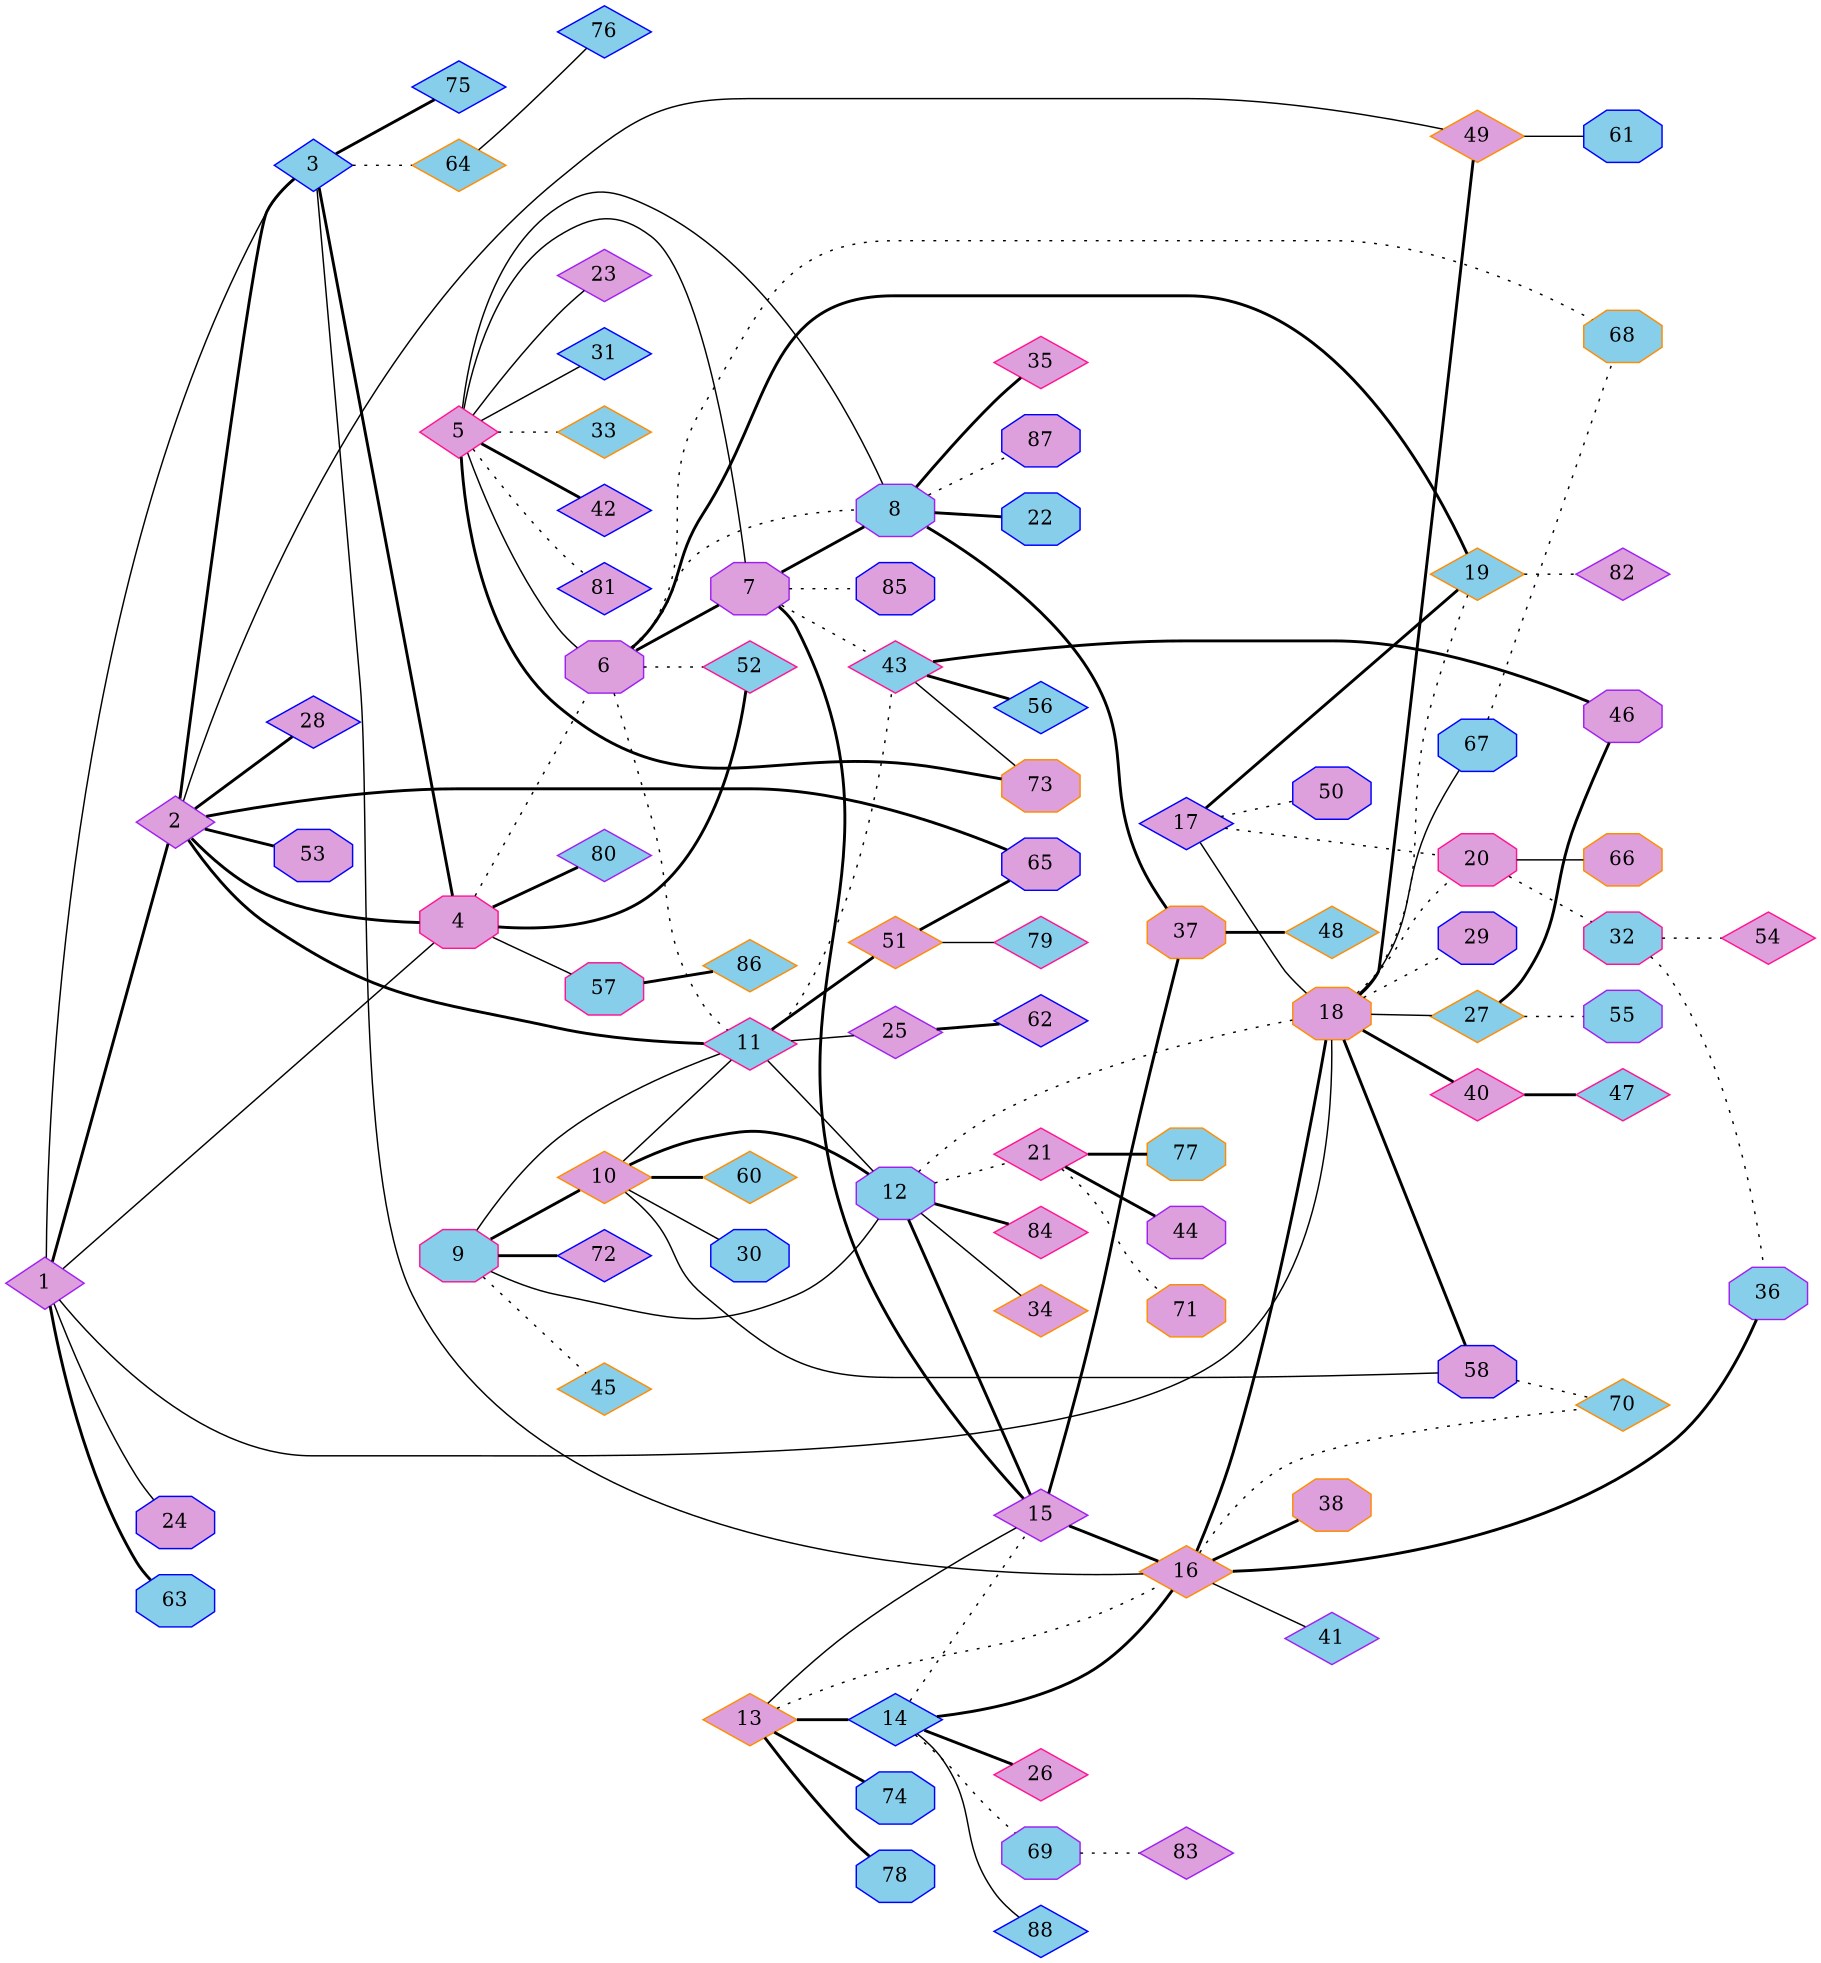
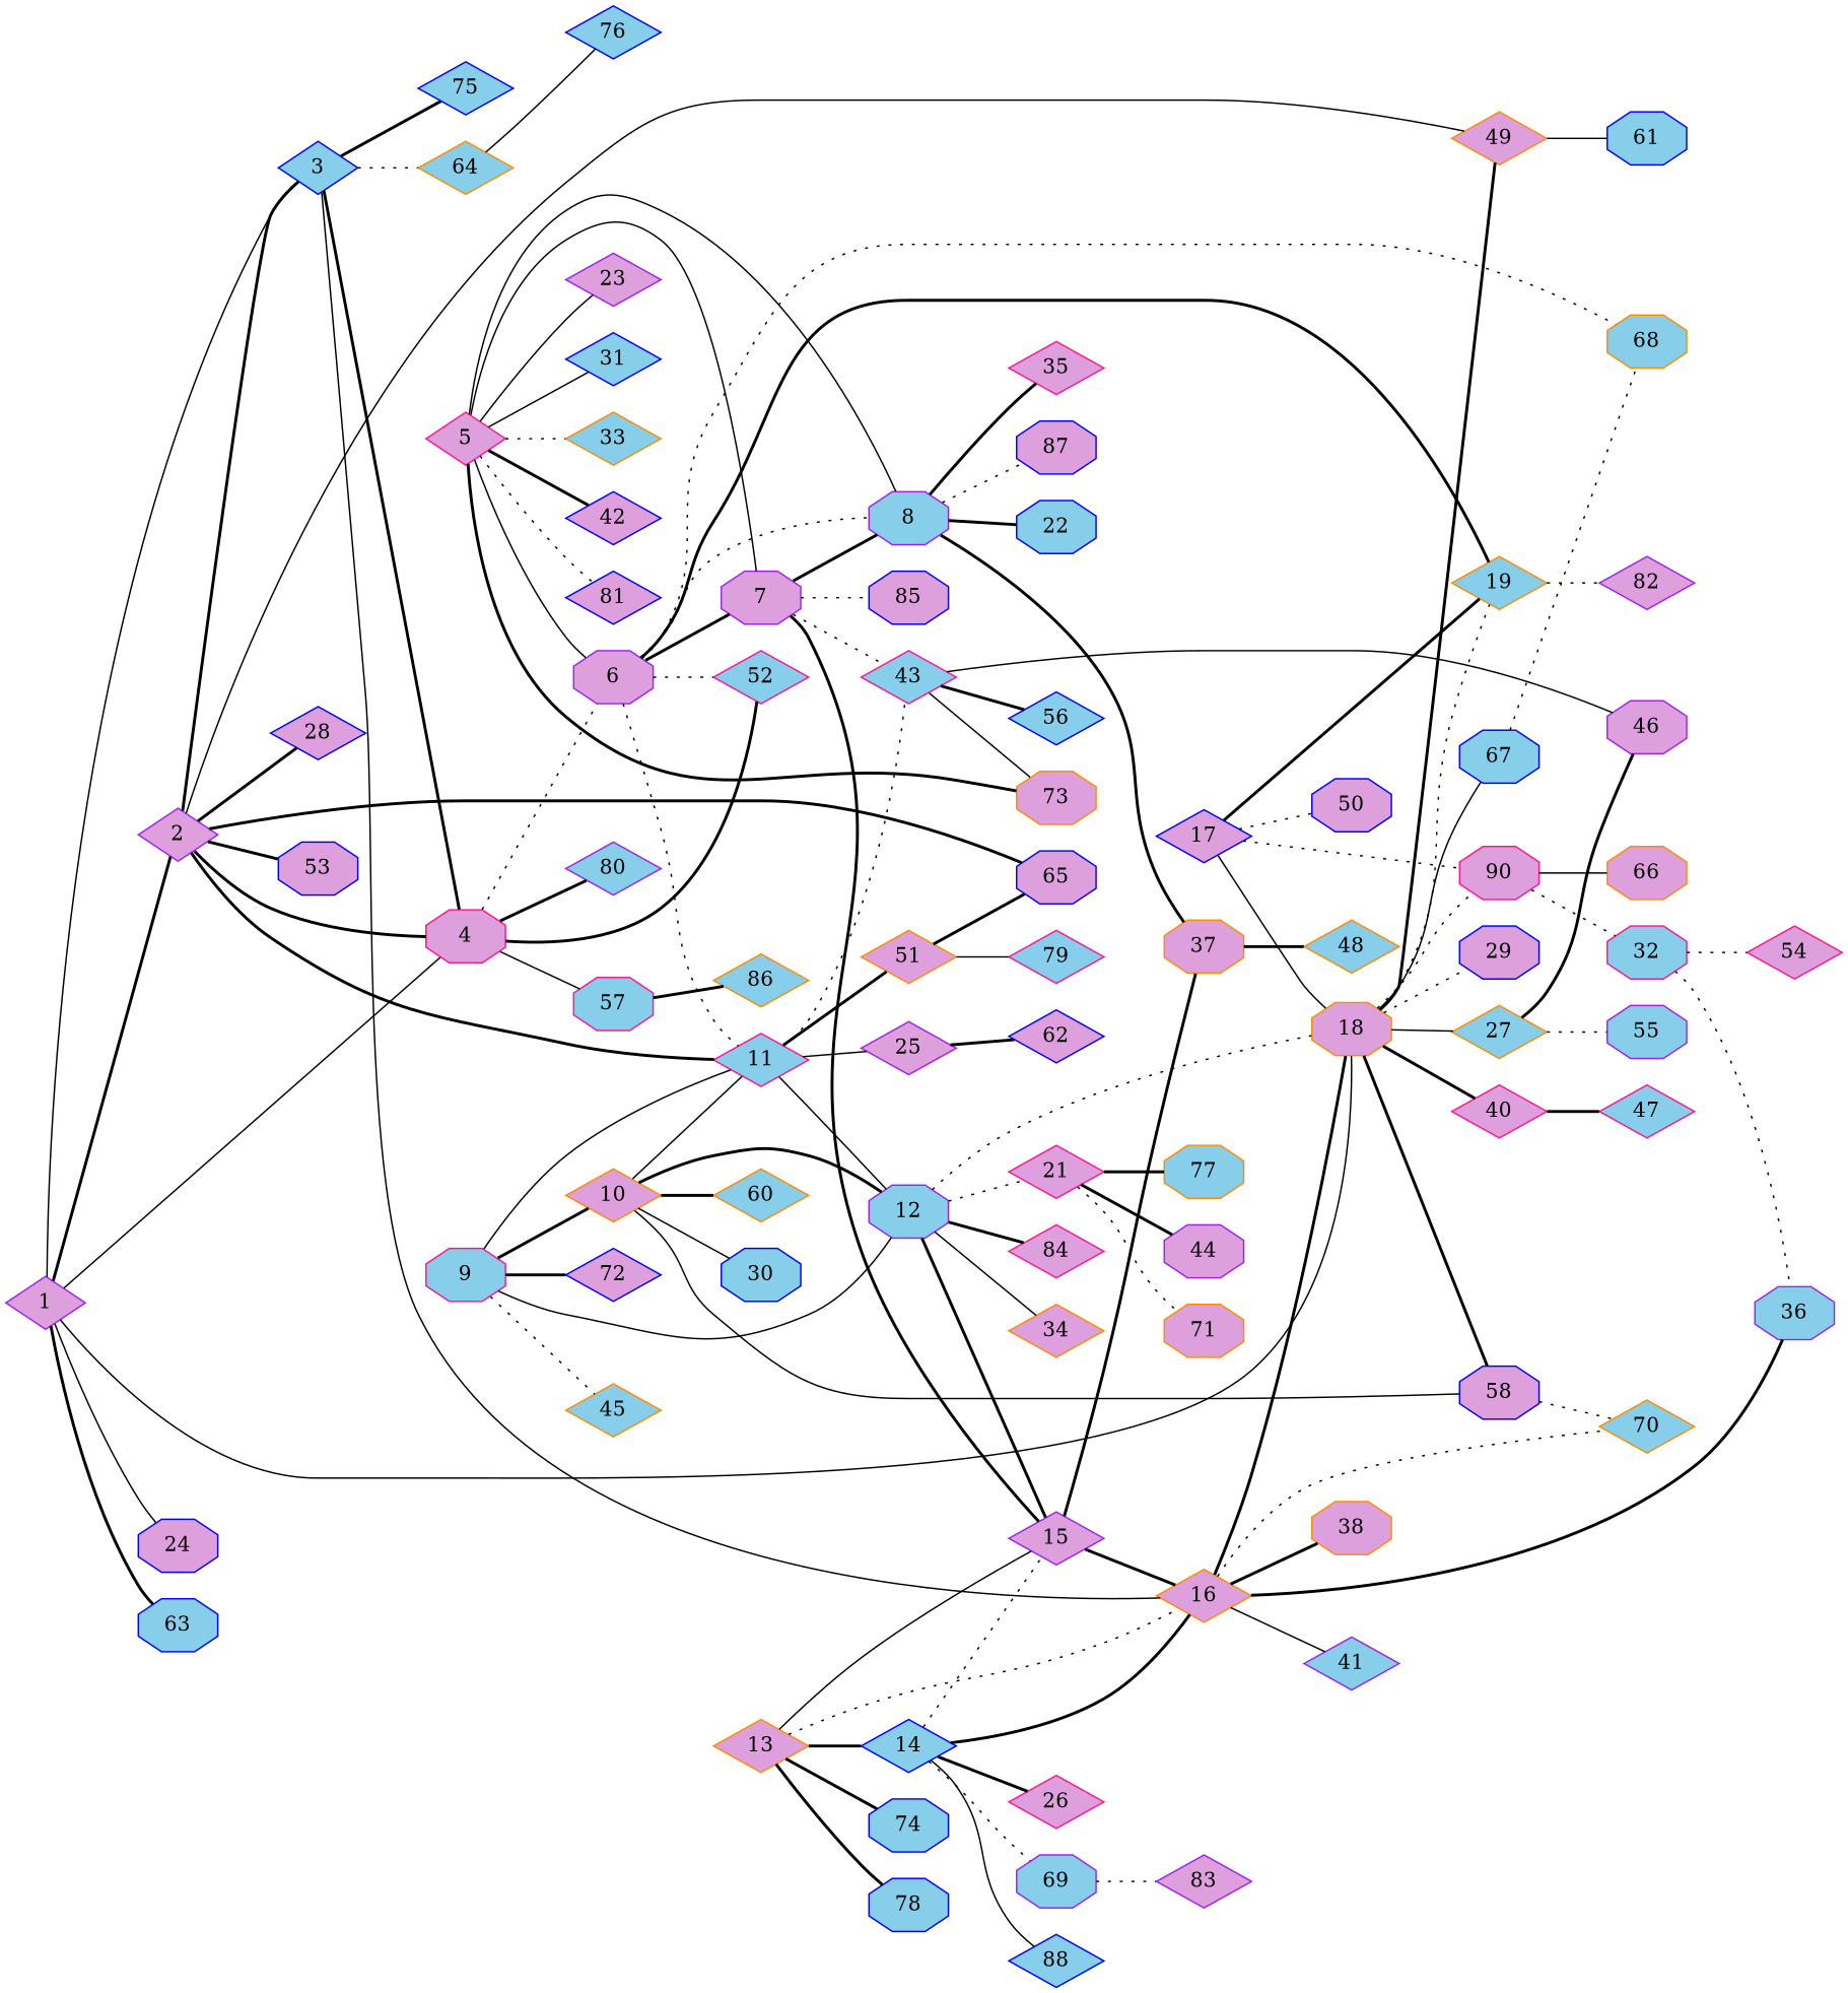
  graph {
    rankdir=LR
    node [color=blue fillcolor=plum shape=diamond style=filled]
    edge [style=bold]
    1 [color=purple]
    2 [color=purple]
    3 [fillcolor=skyblue]
    4 [color=deeppink shape=octagon]
    18 [color=darkorange shape=octagon]
    24 [shape=octagon]
    63 [fillcolor=skyblue shape=octagon]
    11 [color=deeppink fillcolor=skyblue]
    28
    49 [color=darkorange]
    53 [shape=octagon]
    65 [shape=octagon]
    16 [color=darkorange]
    64 [color=darkorange fillcolor=skyblue]
    75 [fillcolor=skyblue]
    6 [color=purple shape=octagon]
    52 [color=deeppink fillcolor=skyblue]
    57 [color=deeppink fillcolor=skyblue shape=octagon]
    80 [color=purple fillcolor=skyblue]
    19 [color=darkorange fillcolor=skyblue]
    58 [shape=octagon]
-   20 [color=deeppink shape=octagon]
+   20 [color=deeppink shape=octagon label=90]
    27 [color=darkorange fillcolor=skyblue]
    29 [shape=octagon]
    40 [color=deeppink]
    67 [fillcolor=skyblue shape=octagon]
    43 [color=deeppink fillcolor=skyblue]
    12 [color=purple fillcolor=skyblue shape=octagon]
    25 [color=purple]
    51 [color=darkorange]
    61 [fillcolor=skyblue shape=octagon]
    36 [color=purple fillcolor=skyblue shape=octagon]
    38 [color=darkorange shape=octagon]
    41 [color=purple fillcolor=skyblue]
    70 [color=darkorange fillcolor=skyblue]
    76 [fillcolor=skyblue]
    7 [color=purple shape=octagon]
    8 [color=purple fillcolor=skyblue shape=octagon]
    68 [color=darkorange fillcolor=skyblue shape=octagon]
    86 [color=darkorange fillcolor=skyblue]
    5 [color=deeppink]
    23 [color=purple]
    31 [fillcolor=skyblue]
    33 [color=darkorange fillcolor=skyblue]
    42
    73 [color=darkorange shape=octagon]
    81
    15 [color=purple]
    85 [shape=octagon]
    22 [fillcolor=skyblue shape=octagon]
    35 [color=deeppink]
    37 [color=darkorange shape=octagon]
    87 [shape=octagon]
    82 [color=purple]
    46 [color=purple shape=octagon]
    56 [fillcolor=skyblue]
    48 [color=darkorange fillcolor=skyblue]
    9 [color=deeppink fillcolor=skyblue shape=octagon]
    10 [color=darkorange]
    45 [color=darkorange fillcolor=skyblue]
    72
    30 [fillcolor=skyblue shape=octagon]
    60 [color=darkorange fillcolor=skyblue]
    21 [color=deeppink]
    34 [color=darkorange]
    84 [color=deeppink]
    62
    79 [color=deeppink fillcolor=skyblue]
    44 [color=purple shape=octagon]
    71 [color=darkorange shape=octagon]
    77 [color=darkorange fillcolor=skyblue shape=octagon]
    13 [color=darkorange]
    14 [fillcolor=skyblue]
    74 [fillcolor=skyblue shape=octagon]
    78 [fillcolor=skyblue shape=octagon]
    26 [color=deeppink]
    69 [color=purple fillcolor=skyblue shape=octagon]
    88 [fillcolor=skyblue]
    83 [color=purple]
    17
    50 [shape=octagon]
    32 [color=deeppink fillcolor=skyblue shape=octagon]
    66 [color=darkorange shape=octagon]
    55 [color=purple fillcolor=skyblue shape=octagon]
    47 [color=deeppink fillcolor=skyblue]
    54 [color=deeppink]
    1 -- 2
    1 -- 3 [style=solid]
    1 -- 4 [style=solid]
    1 -- 18 [style=solid]
    1 -- 24 [style=solid]
    1 -- 63
    2 -- 3
    2 -- 4
    2 -- 11
    2 -- 28
    2 -- 49 [style=solid]
    2 -- 53
    2 -- 65
    3 -- 4
    3 -- 16 [style=solid]
    3 -- 64 [style=dotted]
    3 -- 75
    4 -- 6 [style=dotted]
    4 -- 52
    4 -- 57 [style=solid]
    4 -- 80
    18 -- 49
    18 -- 19 [style=dotted]
    18 -- 58
    18 -- 20 [style=dotted]
    18 -- 27 [style=solid]
    18 -- 29 [style=dotted]
    18 -- 40
    18 -- 67 [style=solid]
    11 -- 43 [style=dotted]
    11 -- 12 [style=solid]
    11 -- 25 [style=solid]
    11 -- 51
    49 -- 61 [style=solid]
    16 -- 18
    16 -- 36
    16 -- 38
    16 -- 41 [style=solid]
    16 -- 70 [style=dotted]
    64 -- 76 [style=solid]
    6 -- 11 [style=dotted]
    6 -- 52 [style=dotted]
    6 -- 19
    6 -- 7
    6 -- 8 [style=dotted]
    6 -- 68 [style=dotted]
    57 -- 86
    19 -- 82 [style=dotted]
    58 -- 70 [style=dotted]
    20 -- 32 [style=dotted]
    20 -- 66 [style=solid]
    27 -- 46
    27 -- 55 [style=dotted]
    40 -- 47
    67 -- 68 [style=dotted]
    43 -- 73 [style=solid]
-   43 -- 46
+   43 -- 46 [style=solid]
    43 -- 56
    12 -- 18 [style=dotted]
    12 -- 15
    12 -- 21 [style=dotted]
    12 -- 34 [style=solid]
    12 -- 84
    25 -- 62
    51 -- 65
    51 -- 79 [style=solid]
    7 -- 43 [style=dotted]
    7 -- 8
    7 -- 15
    7 -- 85 [style=dotted]
    8 -- 22
    8 -- 35
    8 -- 37
    8 -- 87 [style=dotted]
    5 -- 6 [style=solid]
    5 -- 7 [style=solid]
    5 -- 8 [style=solid]
    5 -- 23 [style=solid]
    5 -- 31 [style=solid]
    5 -- 33 [style=dotted]
    5 -- 42
    5 -- 73
    5 -- 81 [style=dotted]
    15 -- 16
    15 -- 37
    37 -- 48
    9 -- 11 [style=solid]
    9 -- 12 [style=solid]
    9 -- 10
    9 -- 45 [style=dotted]
    9 -- 72
    10 -- 11 [style=solid]
    10 -- 58 [style=solid]
    10 -- 12
    10 -- 30 [style=solid]
    10 -- 60
    21 -- 44
    21 -- 71 [style=dotted]
    21 -- 77
    13 -- 16 [style=dotted]
    13 -- 15 [style=solid]
    13 -- 14
    13 -- 74
    13 -- 78
    14 -- 16
    14 -- 15 [style=dotted]
    14 -- 26
    14 -- 69 [style=dotted]
    14 -- 88 [style=solid]
    69 -- 83 [style=dotted]
    17 -- 18 [style=solid]
    17 -- 19
    17 -- 20 [style=dotted]
    17 -- 50 [style=dotted]
    32 -- 36 [style=dotted]
    32 -- 54 [style=dotted]
  }
